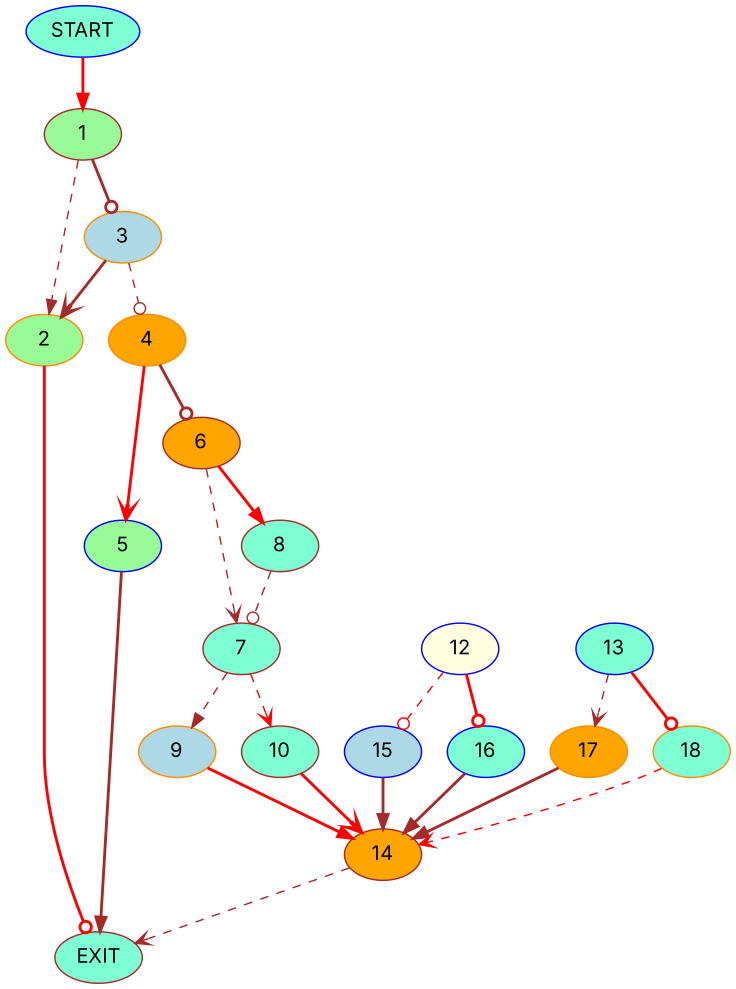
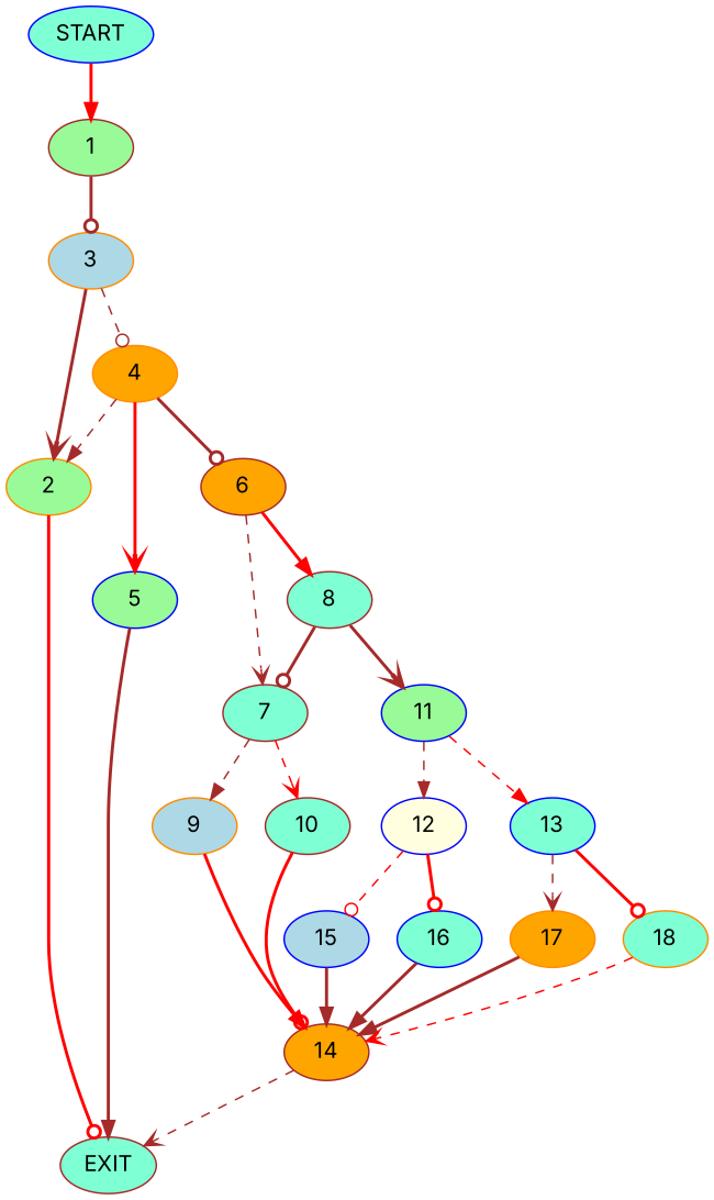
  digraph {
    fontname=Inter
    node [color=blue fillcolor=aquamarine fontname=Inter style=filled]
    edge [arrowhead=normal color=brown fontname=Inter style=bold]
    n1 [label=START]
    1 [color=brown fillcolor=palegreen]
    2 [color=darkorange fillcolor=palegreen]
    3 [color=darkorange fillcolor=lightblue]
    n5 [color=brown label=EXIT]
    4 [color=darkorange fillcolor=orange]
    5 [fillcolor=palegreen]
    6 [color=brown fillcolor=orange]
    7 [color=brown]
    8 [color=brown]
    9 [color=darkorange fillcolor=lightblue]
    10 [color=brown]
+   11 [fillcolor=palegreen]
    14 [color=brown fillcolor=orange]
    12 [fillcolor=lightyellow]
    13
    15 [fillcolor=lightblue]
    16
    17 [color=darkorange fillcolor=orange]
    18 [color=darkorange]
    n1 -> 1 [color=red]
-   1 -> 2 [style=dashed]
+   4 -> 2 [style=dashed]
    1 -> 3 [arrowhead=odot]
    2 -> n5 [arrowhead=odot color=red]
    3 -> 2 [arrowhead=vee]
    3 -> 4 [arrowhead=odot style=dashed]
    4 -> 5 [arrowhead=vee color=red]
    4 -> 6 [arrowhead=odot]
    5 -> n5
    6 -> 7 [arrowhead=vee style=dashed]
    6 -> 8 [color=red]
    7 -> 9 [style=dashed]
    7 -> 10 [arrowhead=vee color=red style=dashed]
-   8 -> 7 [arrowhead=odot style=dashed]
+   8 -> 7 [arrowhead=odot]
+   8 -> 11 [arrowhead=vee]
    9 -> 14 [color=red]
-   10 -> 14 [arrowhead=vee color=red]
+   10 -> 14 [arrowhead=odot color=red]
+   11 -> 12 [style=dashed]
+   11 -> 13 [color=red style=dashed]
    14 -> n5 [arrowhead=vee style=dashed]
    12 -> 15 [arrowhead=odot color=red style=dashed]
    12 -> 16 [arrowhead=odot color=red]
    13 -> 17 [arrowhead=vee style=dashed]
    13 -> 18 [arrowhead=odot color=red]
    15 -> 14
    16 -> 14
    17 -> 14
    18 -> 14 [arrowhead=vee color=red style=dashed]
  }
